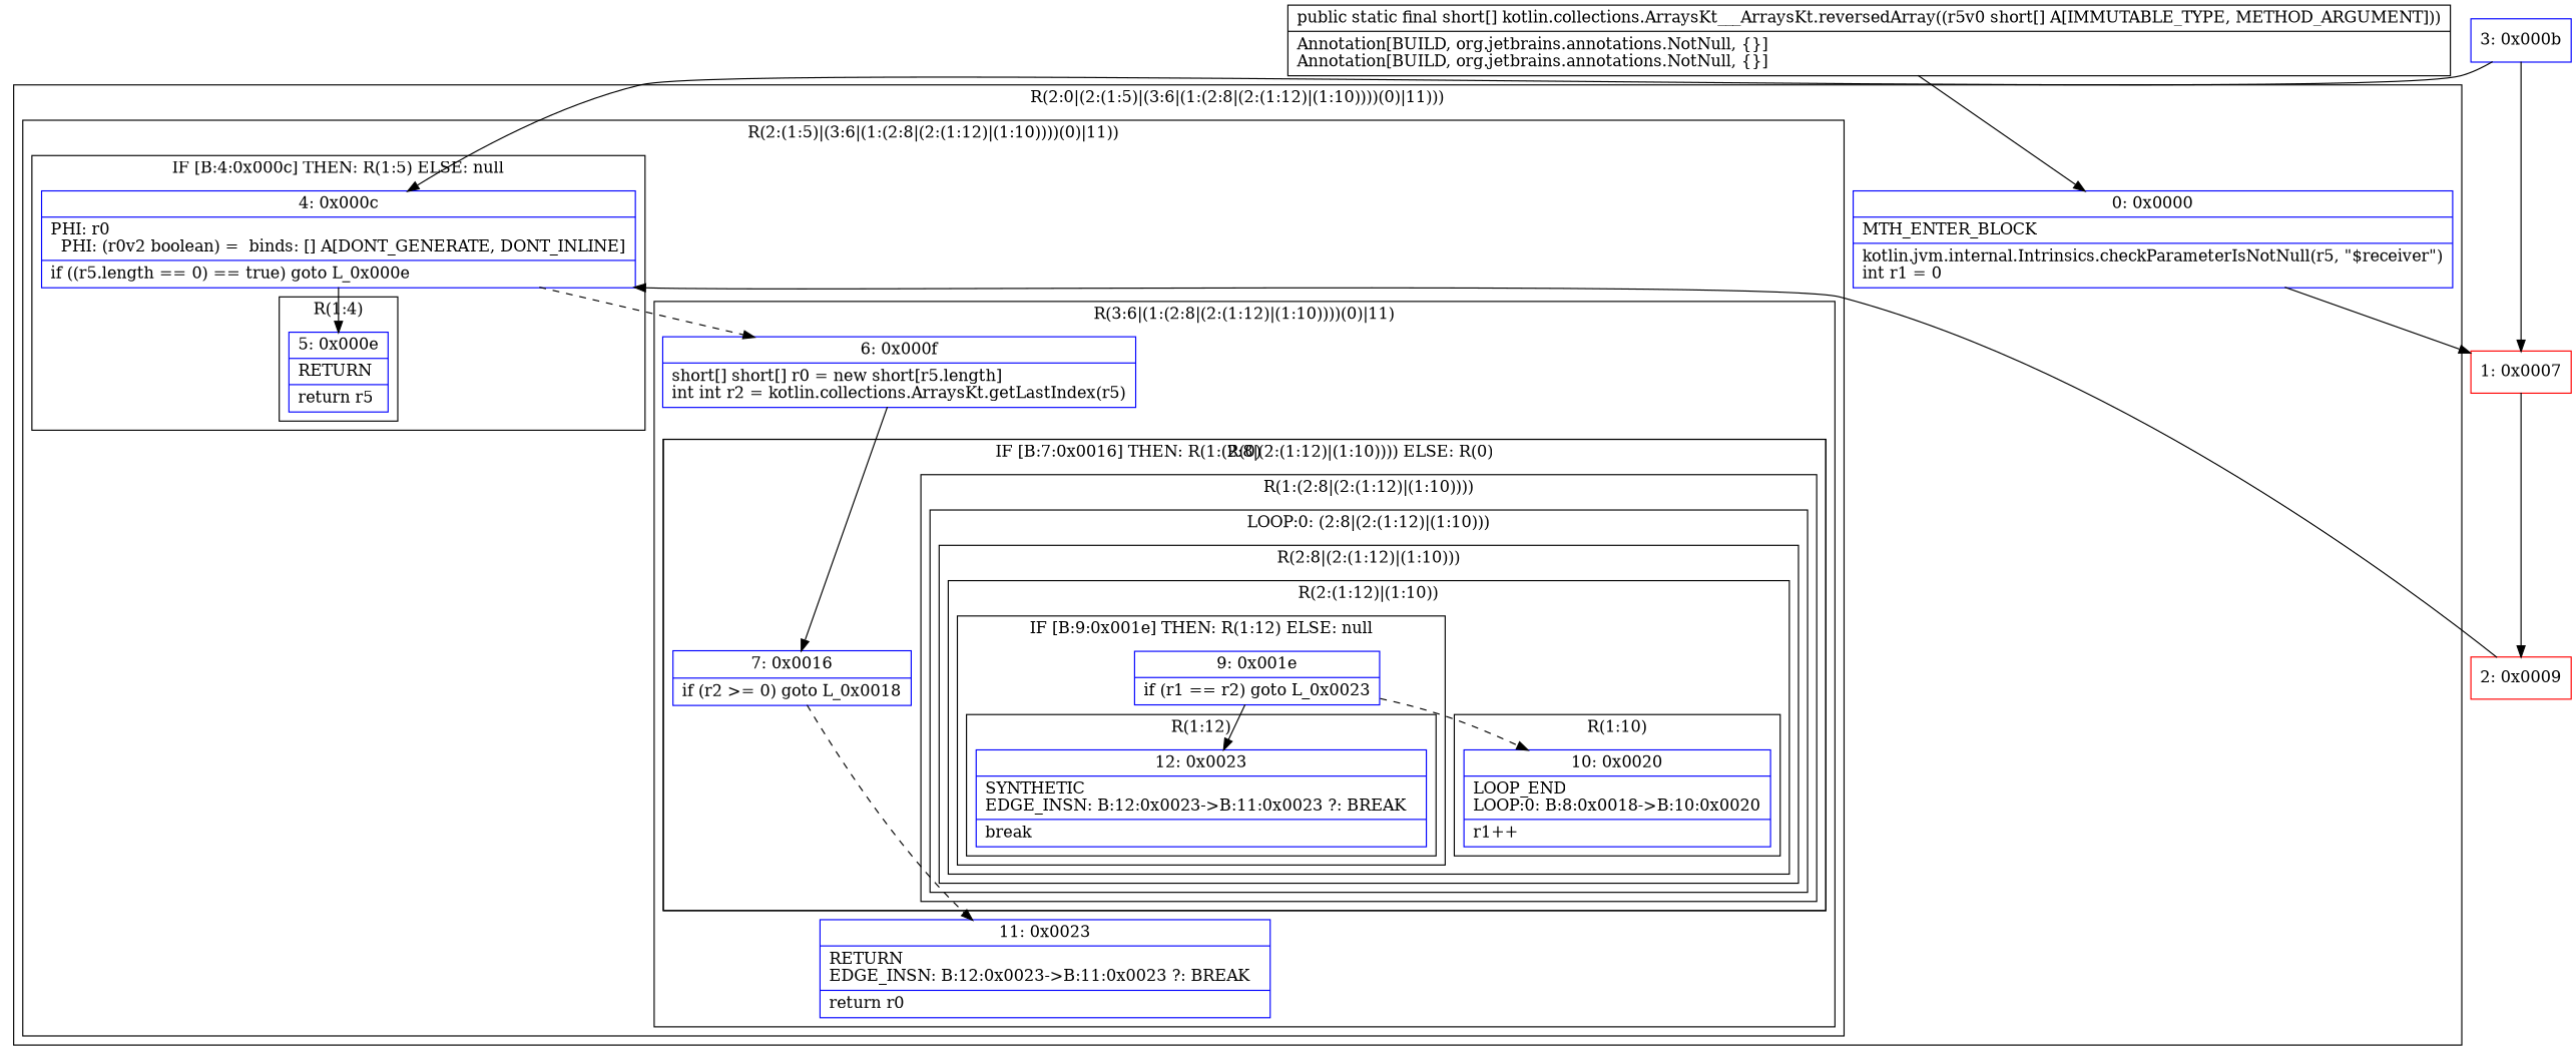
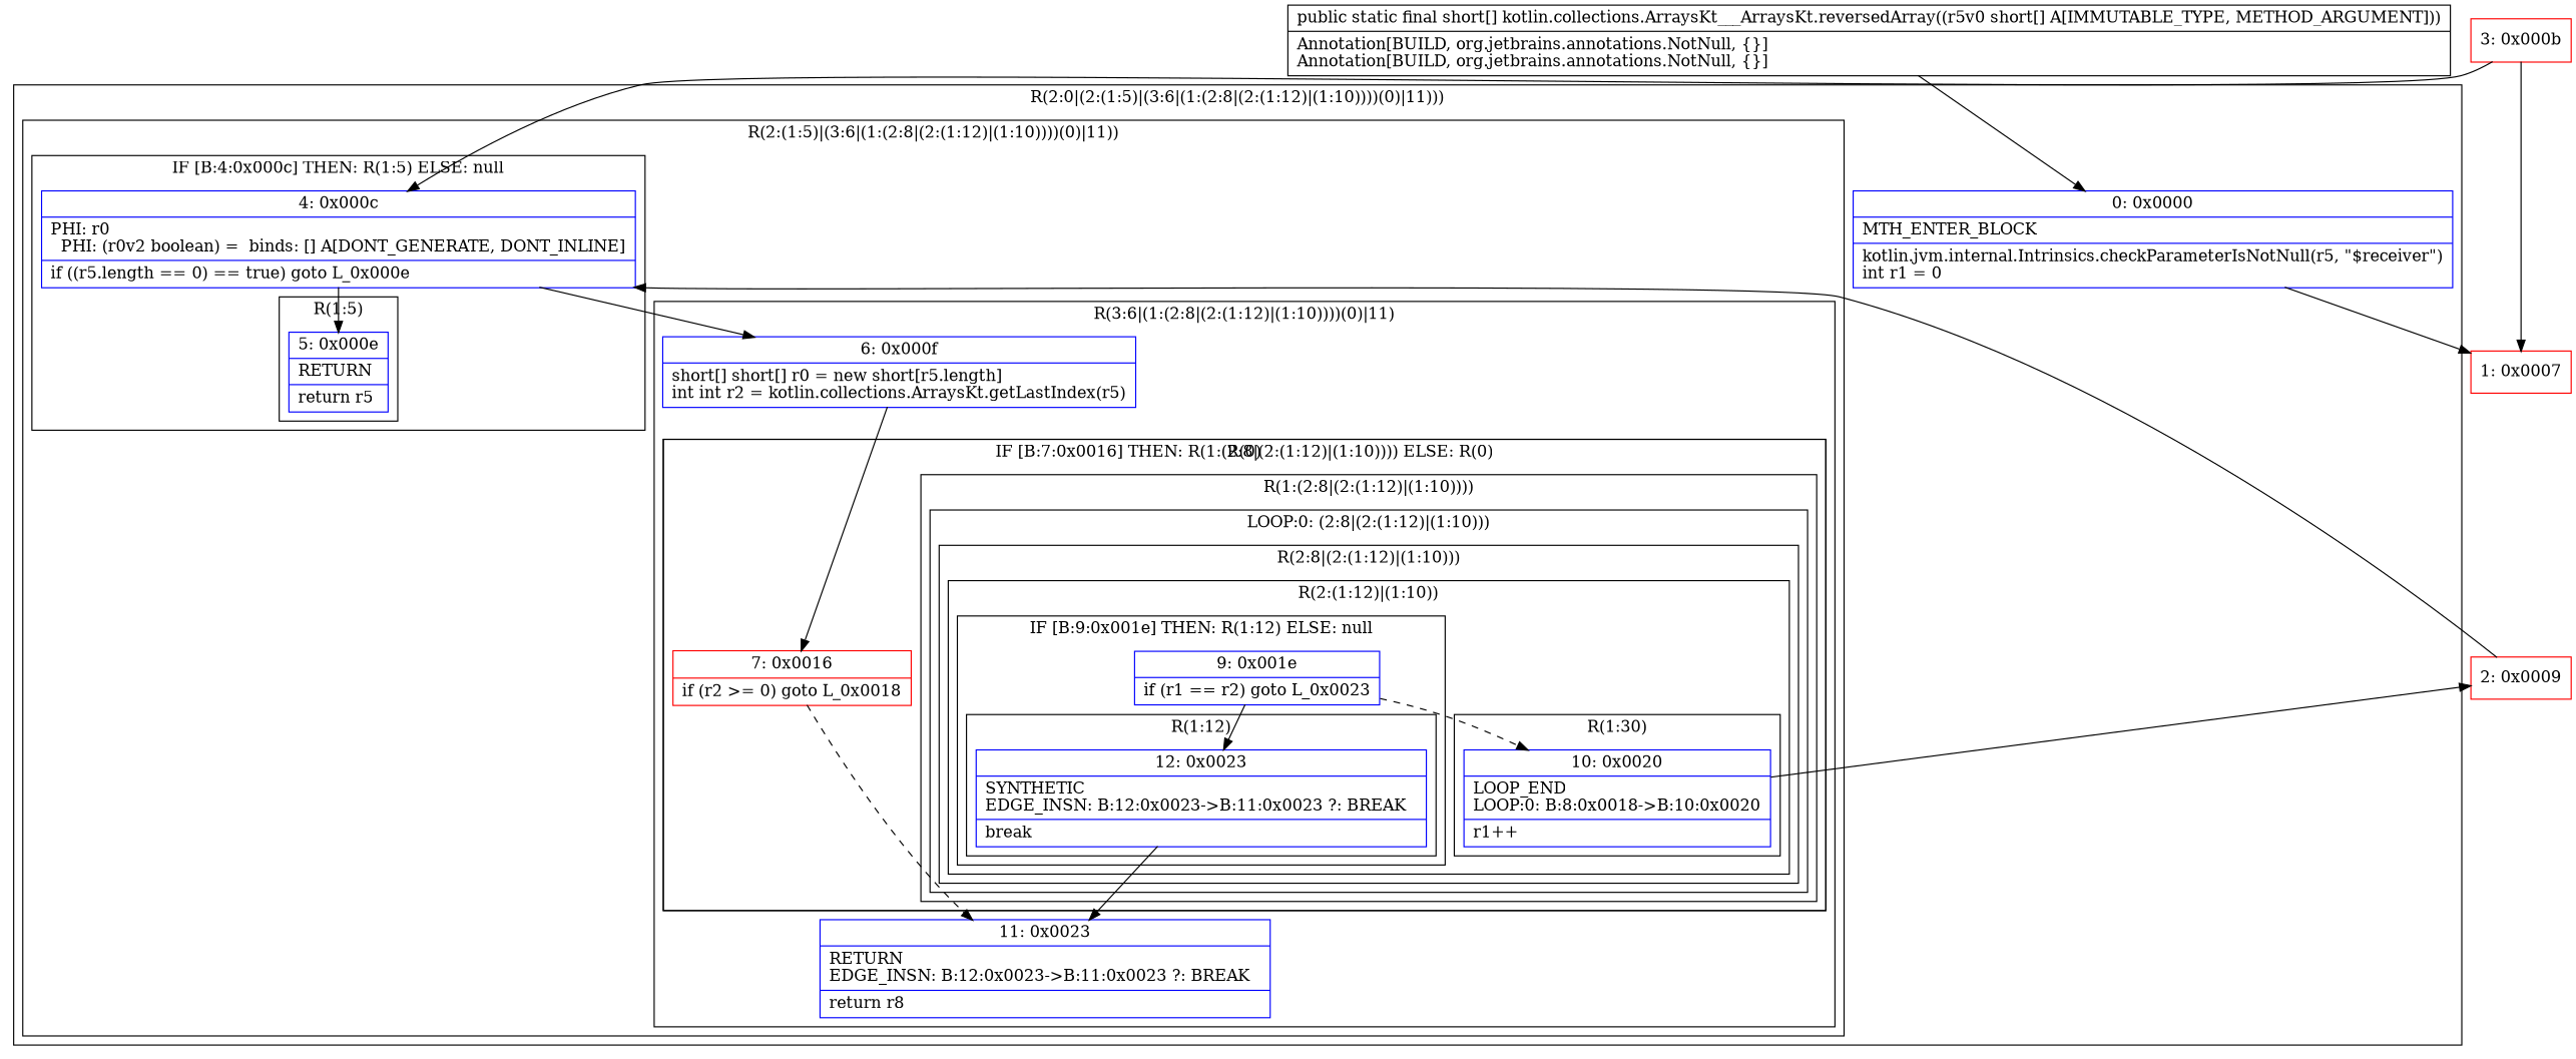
  digraph {
    node [color=blue shape=record]
    n1 [label="{5\:\ 0x000e|RETURN\l|return r5\l}"]
    n2 [label="{4\:\ 0x000c|PHI: r0 \l  PHI: (r0v2 boolean) =  binds: [] A[DONT_GENERATE, DONT_INLINE]\l|if ((r5.length == 0) == true) goto L_0x000e\l}"]
    n3 [label="{12\:\ 0x0023|SYNTHETIC\lEDGE_INSN: B:12:0x0023\-\>B:11:0x0023 ?: BREAK  \l|break\l}"]
    n4 [label="{9\:\ 0x001e|if (r1 == r2) goto L_0x0023\l}"]
    n5 [label="{10\:\ 0x0020|LOOP_END\lLOOP:0: B:8:0x0018\-\>B:10:0x0020\l|r1++\l}"]
-   n6 [label="{7\:\ 0x0016|if (r2 \>= 0) goto L_0x0018\l}"]
+   n6 [color=red label="{7\:\ 0x0016|if (r2 \>= 0) goto L_0x0018\l}"]
    n7 [label="{6\:\ 0x000f|short[] short[] r0 = new short[r5.length]\lint int r2 = kotlin.collections.ArraysKt.getLastIndex(r5)\l}"]
-   n8 [label="{11\:\ 0x0023|RETURN\lEDGE_INSN: B:12:0x0023\-\>B:11:0x0023 ?: BREAK  \l|return r0\l}"]
+   n8 [label="{11\:\ 0x0023|RETURN\lEDGE_INSN: B:12:0x0023\-\>B:11:0x0023 ?: BREAK  \l|return r8\l}"]
    n9 [label="{0\:\ 0x0000|MTH_ENTER_BLOCK\l|kotlin.jvm.internal.Intrinsics.checkParameterIsNotNull(r5, \"$receiver\")\lint r1 = 0\l}"]
    n10 [color=red label="{1\:\ 0x0007}"]
    n11 [color=red label="{2\:\ 0x0009}"]
-   n12 [label="{3\:\ 0x000b}"]
+   n12 [color=red label="{3\:\ 0x000b}"]
    n13 [label="{public static final short[] kotlin.collections.ArraysKt___ArraysKt.reversedArray((r5v0 short[] A[IMMUTABLE_TYPE, METHOD_ARGUMENT]))  | Annotation[BUILD, org.jetbrains.annotations.NotNull, \{\}]\lAnnotation[BUILD, org.jetbrains.annotations.NotNull, \{\}]\l}" color=""]
    subgraph cluster_1 {
      label="R(2:0|(2:(1:5)|(3:6|(1:(2:8|(2:(1:12)|(1:10))))(0)|11)))"
      n9
      subgraph cluster_2 {
        label="R(2:(1:5)|(3:6|(1:(2:8|(2:(1:12)|(1:10))))(0)|11))"
        subgraph cluster_3 {
          label="IF [B:4:0x000c] THEN: R(1:5) ELSE: null"
          n2
          subgraph cluster_4 {
-           label="R(1:4)"
+           label="R(1:5)"
            n1
          }
        }
        subgraph cluster_5 {
          label="R(3:6|(1:(2:8|(2:(1:12)|(1:10))))(0)|11)"
          n7
          n8
          subgraph cluster_6 {
            label="IF [B:7:0x0016] THEN: R(1:(2:8|(2:(1:12)|(1:10)))) ELSE: R(0)"
            n6
            subgraph cluster_7 {
              label="R(1:(2:8|(2:(1:12)|(1:10))))"
              subgraph cluster_8 {
                label="LOOP:0: (2:8|(2:(1:12)|(1:10)))"
                subgraph cluster_9 {
                  label="R(2:8|(2:(1:12)|(1:10)))"
                  subgraph cluster_10 {
                    label="R(2:(1:12)|(1:10))"
                    subgraph cluster_11 {
                      label="IF [B:9:0x001e] THEN: R(1:12) ELSE: null"
                      n4
                      subgraph cluster_12 {
                        label="R(1:12)"
                        n3
                      }
                    }
                    subgraph cluster_13 {
-                     label="R(1:10)"
+                     label="R(1:30)"
                      n5
                    }
                  }
                }
              }
            }
            subgraph cluster_14 {
              label="R(0)"
            }
          }
        }
      }
    }
    n2 -> n1
-   n2 -> n7 [style=dashed]
+   n2 -> n7 [style=solid]
+   n3 -> n8
    n4 -> n3
    n4 -> n5 [style=dashed]
    n6 -> n8 [style=dashed]
    n7 -> n6
    n9 -> n10
-   n10 -> n11
+   n5 -> n11
    n11 -> n2
    n12 -> n2
    n12 -> n10
    n13 -> n9
  }
